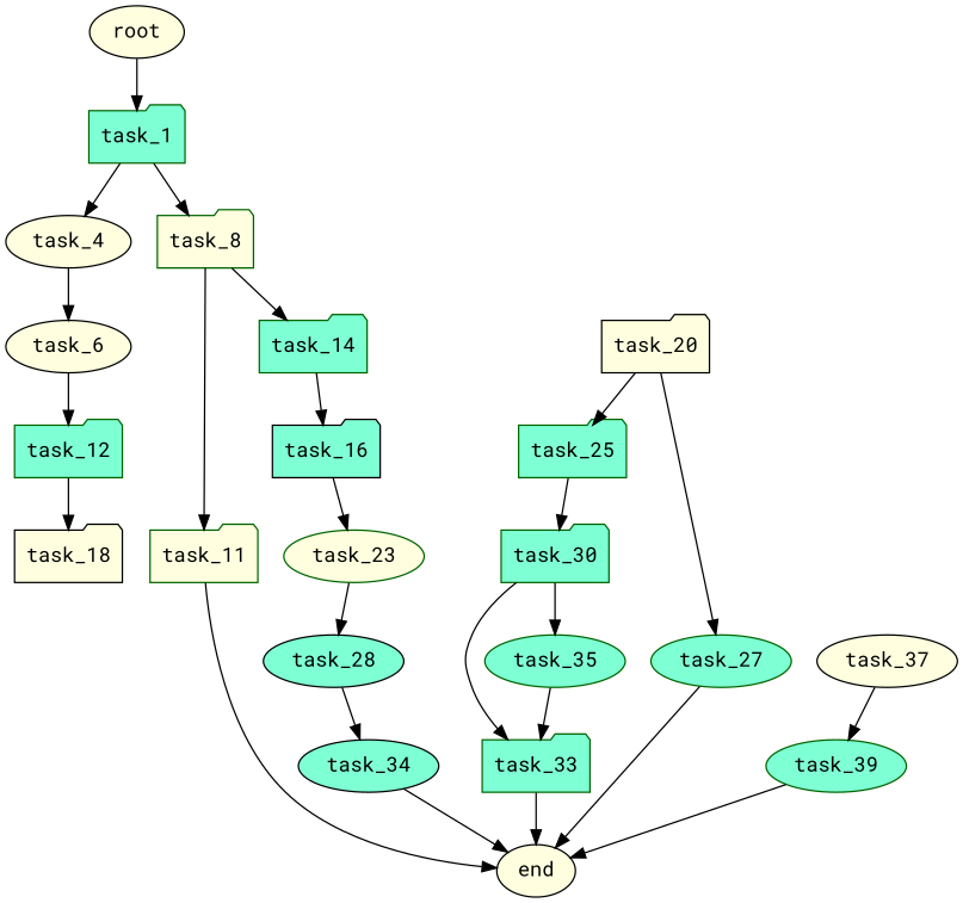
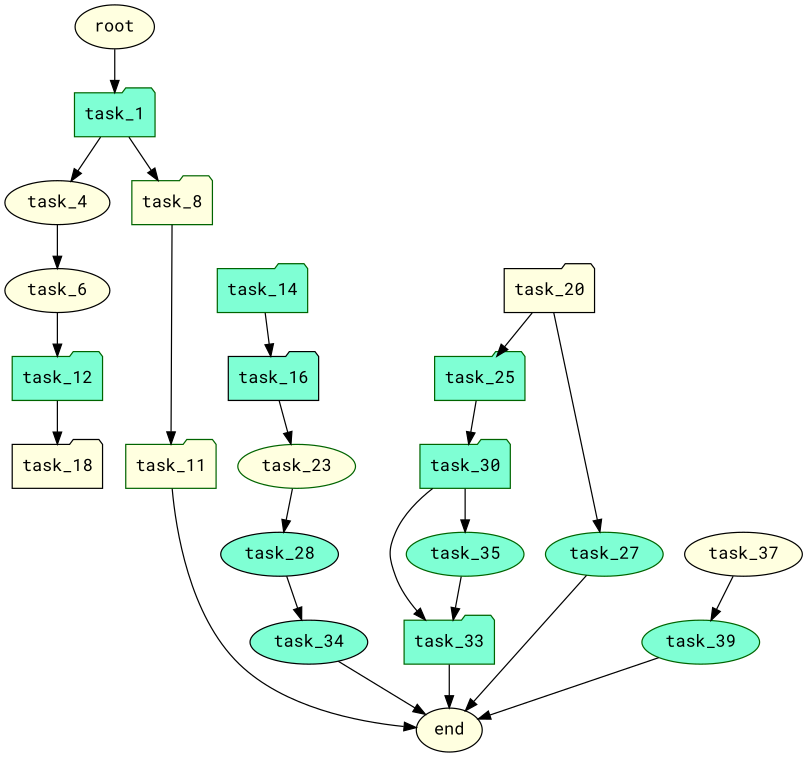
  digraph {
    fontname="Roboto Mono"
    node [color=darkgreen fillcolor=aquamarine fontname="Roboto Mono" shape=ellipse style=filled]
    edge [fontname="Roboto Mono"]
    root [color=black fillcolor=lightyellow]
    task_1 [shape=folder]
    task_4 [color=black fillcolor=lightyellow]
    task_8 [fillcolor=lightyellow shape=folder]
    task_6 [color=black fillcolor=lightyellow]
    task_11 [fillcolor=lightyellow shape=folder]
    task_14 [shape=folder]
    task_12 [shape=folder]
    task_18 [color=black fillcolor=lightyellow shape=folder]
    end [color=black fillcolor=lightyellow]
    task_16 [color=black shape=folder]
    task_23 [fillcolor=lightyellow]
    task_28 [color=black]
    task_20 [color=black fillcolor=lightyellow shape=folder]
    task_25 [shape=folder]
    task_27
    task_30 [shape=folder]
    task_34 [color=black]
    task_33 [shape=folder]
    task_35
    task_37 [color=black fillcolor=lightyellow]
    task_39
    root -> task_1
    task_1 -> task_4
    task_1 -> task_8
    task_4 -> task_6
    task_8 -> task_11
-   task_8 -> task_14
    task_6 -> task_12
    task_11 -> end
    task_14 -> task_16
    task_12 -> task_18
    task_16 -> task_23
    task_23 -> task_28
    task_28 -> task_34
    task_20 -> task_25
    task_20 -> task_27
    task_25 -> task_30
    task_27 -> end
    task_30 -> task_33
    task_30 -> task_35
    task_34 -> end
    task_33 -> end
    task_35 -> task_33
    task_37 -> task_39
    task_39 -> end
  }
